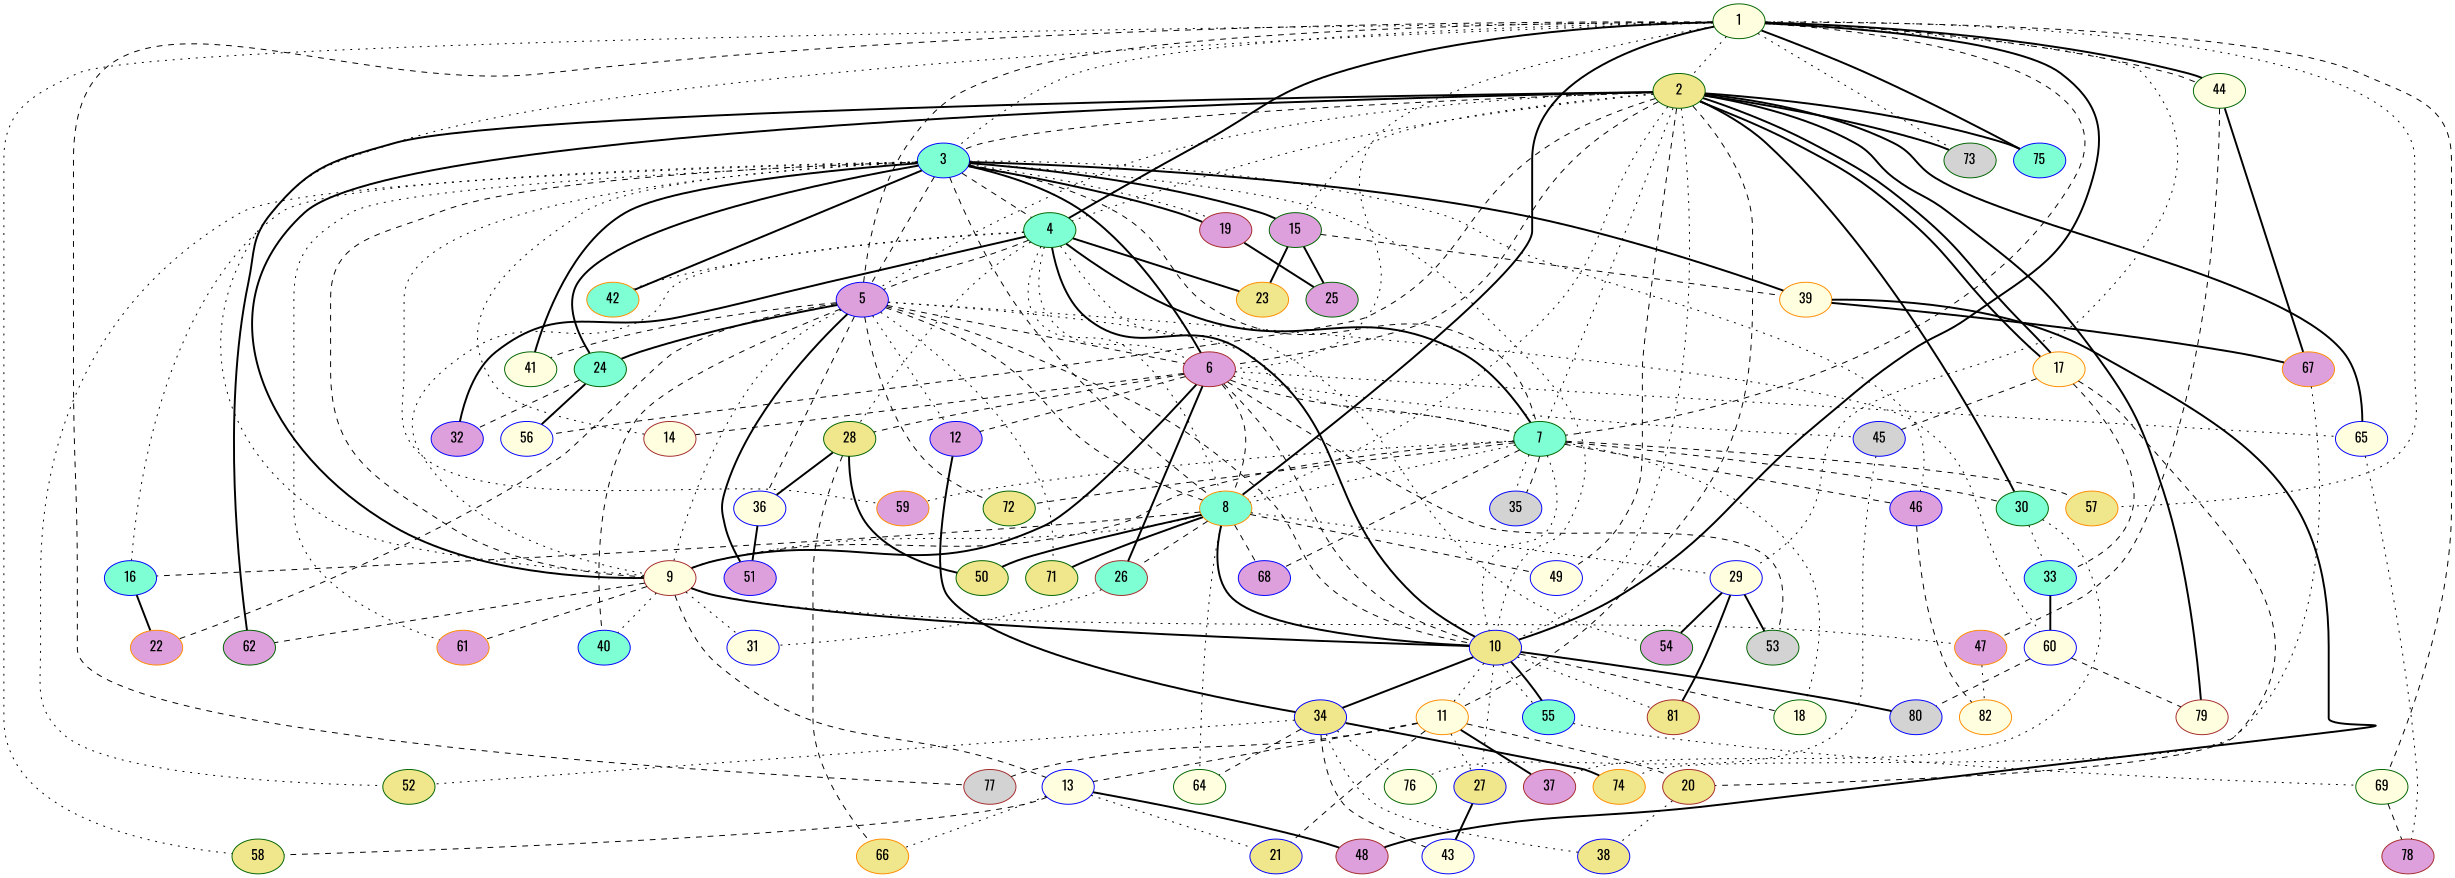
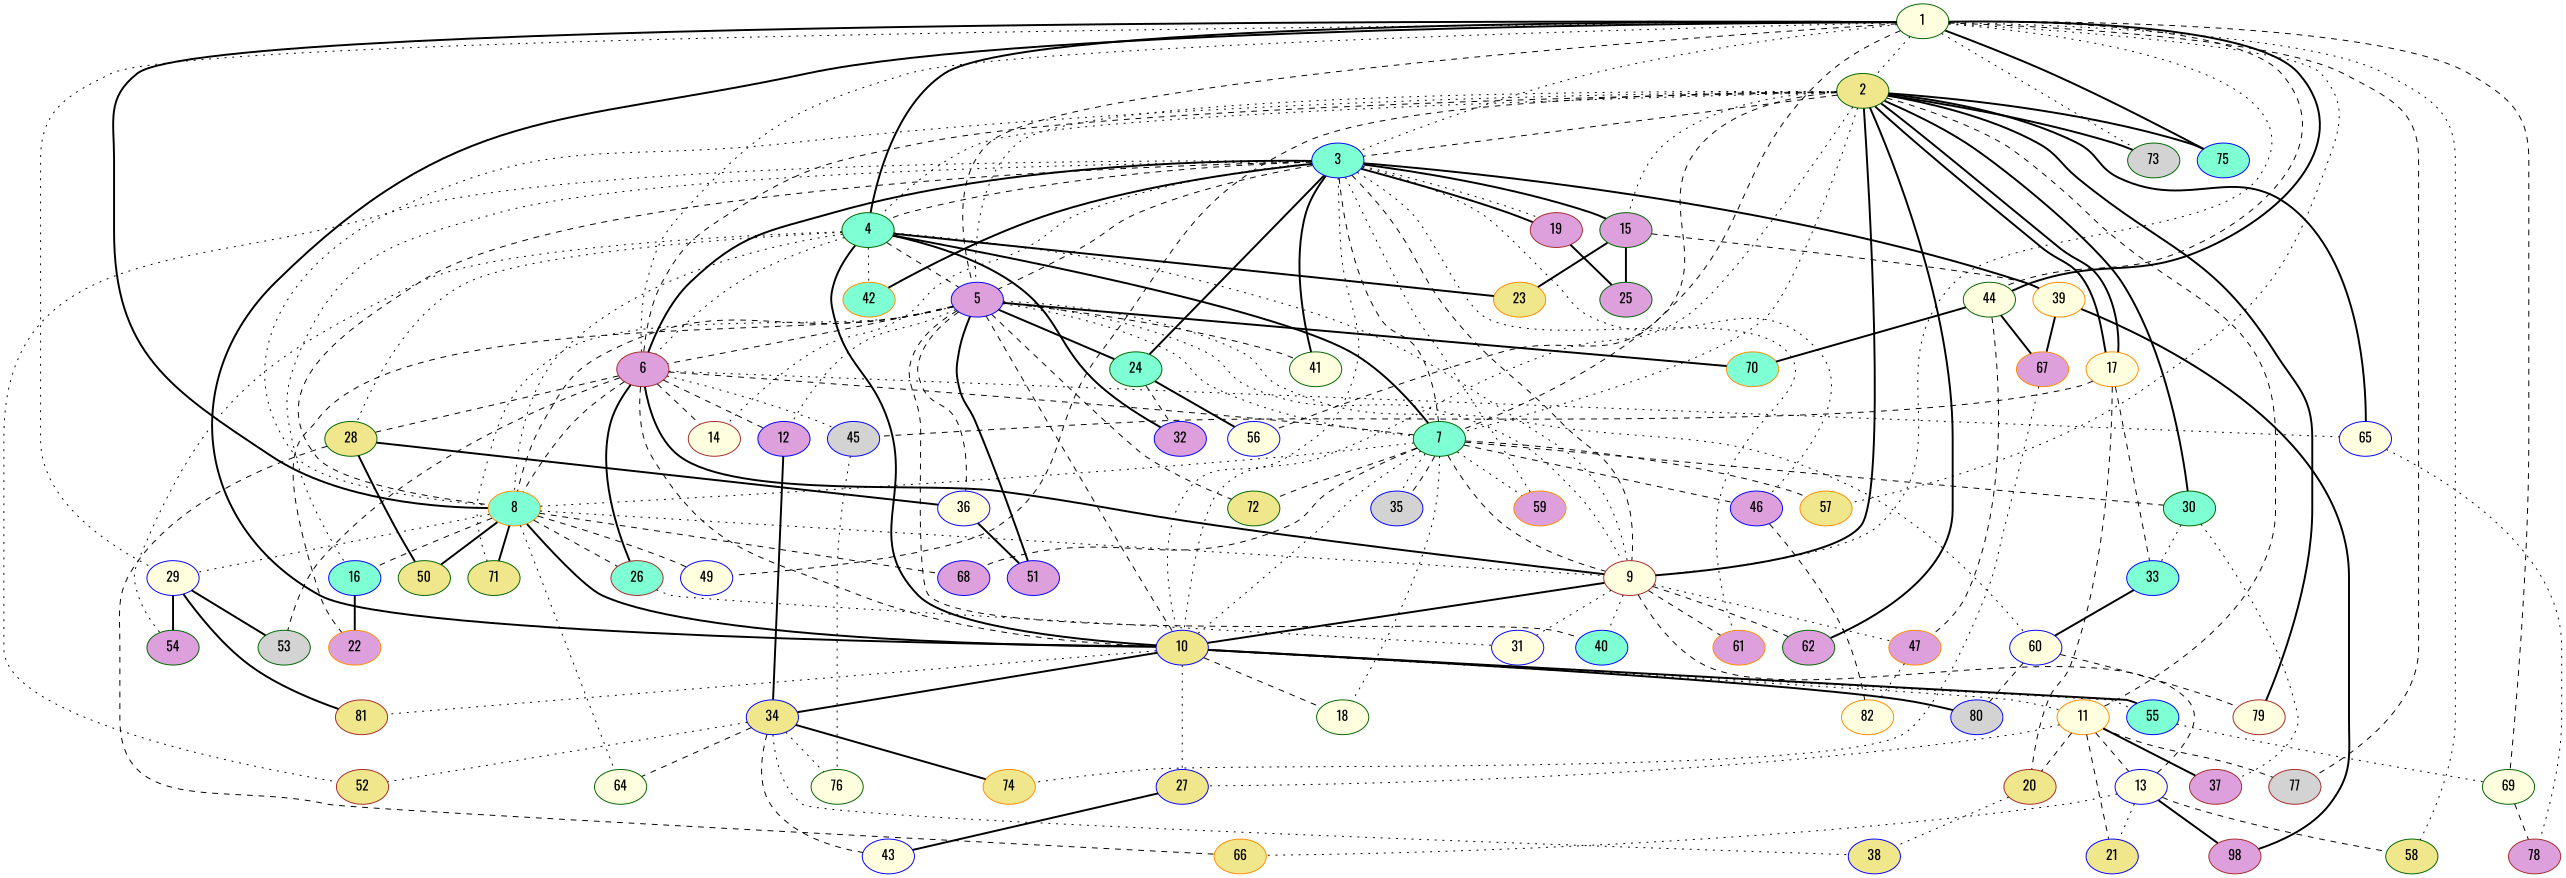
  graph {
    fontname=Oswald
    node [color=blue fillcolor=lightyellow fontname=Oswald style=filled]
    edge [fontname=Oswald style=dotted]
    1 [color=darkgreen]
    2 [color=darkgreen fillcolor=khaki]
    3 [fillcolor=aquamarine]
    4 [color=darkgreen fillcolor=aquamarine]
    5 [fillcolor=plum]
    6 [color=brown fillcolor=plum]
    7 [color=darkgreen fillcolor=aquamarine]
    8 [color=darkorange fillcolor=aquamarine]
    9 [color=brown]
    10 [fillcolor=khaki]
    29
    44 [color=darkgreen]
    57 [color=darkorange fillcolor=khaki]
    58 [color=darkgreen fillcolor=khaki]
    69 [color=darkgreen]
    73 [color=darkgreen fillcolor=lightgrey]
    75 [fillcolor=aquamarine]
    77 [color=brown fillcolor=lightgrey]
    11 [color=darkorange]
    15 [color=darkgreen fillcolor=plum]
    17 [color=darkorange]
    30 [color=darkgreen fillcolor=aquamarine]
    49
    56
    62 [color=darkgreen fillcolor=plum]
    65
    79 [color=brown]
    14 [color=brown]
    16 [fillcolor=aquamarine]
    19 [color=brown fillcolor=plum]
    24 [color=darkgreen fillcolor=aquamarine]
    39 [color=darkorange]
    41 [color=darkgreen]
    42 [color=darkorange fillcolor=aquamarine]
    46 [fillcolor=plum]
-   52 [color=darkgreen fillcolor=khaki]
+   52 [color=brown fillcolor=khaki]
    59 [color=darkorange fillcolor=plum]
    61 [color=darkorange fillcolor=plum]
    23 [color=darkorange fillcolor=khaki]
    28 [color=darkgreen fillcolor=khaki]
    32 [fillcolor=plum]
    54 [color=darkgreen fillcolor=plum]
    12 [fillcolor=plum]
    22 [color=darkorange fillcolor=plum]
    36
    40 [fillcolor=aquamarine]
    51 [fillcolor=plum]
    60
+   70 [color=darkorange fillcolor=aquamarine]
    71 [color=darkgreen fillcolor=khaki]
    72 [color=darkgreen fillcolor=khaki]
    26 [color=brown fillcolor=aquamarine]
    45 [fillcolor=lightgrey]
    53 [color=darkgreen fillcolor=lightgrey]
    18 [color=darkgreen]
    35 [fillcolor=lightgrey]
    68 [fillcolor=plum]
    50 [color=darkgreen fillcolor=khaki]
    64 [color=darkgreen]
    13
    31
    47 [color=darkorange fillcolor=plum]
    27 [fillcolor=khaki]
    34 [fillcolor=khaki]
    55 [fillcolor=aquamarine]
    80 [fillcolor=lightgrey]
    81 [color=brown fillcolor=khaki]
    67 [color=darkorange fillcolor=plum]
    78 [color=brown fillcolor=plum]
    20 [color=brown fillcolor=khaki]
    21 [fillcolor=khaki]
    37 [color=brown fillcolor=plum]
    25 [color=darkgreen fillcolor=plum]
    33 [fillcolor=aquamarine]
-   48 [color=brown fillcolor=plum]
+   48 [color=brown fillcolor=plum label=98]
    82 [color=darkorange]
    66 [color=darkorange fillcolor=khaki]
    76 [color=darkgreen]
    43
    38 [fillcolor=khaki]
    74 [color=darkorange fillcolor=khaki]
    1 -- 2
    1 -- 3
    1 -- 4 [style=bold]
    1 -- 5 [style=dashed]
    1 -- 6
    1 -- 7 [style=dashed]
    1 -- 8 [style=bold]
    1 -- 9
    1 -- 10 [style=bold]
    1 -- 29
    1 -- 44 [style=dashed]
    1 -- 44 [style=bold]
    1 -- 57
    1 -- 58
    1 -- 69 [style=dashed]
    1 -- 73
    1 -- 75 [style=bold]
    1 -- 77 [style=dashed]
    2 -- 3 [style=dashed]
    2 -- 4
    2 -- 5
    2 -- 6 [style=dashed]
    2 -- 7
    2 -- 8
    2 -- 9 [style=bold]
    2 -- 10
    2 -- 73 [style=bold]
    2 -- 75 [style=bold]
    2 -- 11 [style=dashed]
    2 -- 15
    2 -- 17 [style=bold]
    2 -- 17 [style=bold]
    2 -- 30 [style=bold]
    2 -- 49 [style=dashed]
    2 -- 56 [style=dashed]
    2 -- 62 [style=bold]
    2 -- 65 [style=bold]
    2 -- 79 [style=bold]
    3 -- 4 [style=dashed]
    3 -- 5 [style=dashed]
    3 -- 6 [style=bold]
    3 -- 7 [style=dashed]
    3 -- 8 [style=dashed]
    3 -- 9 [style=dashed]
    3 -- 10
    3 -- 15 [style=bold]
    3 -- 14
    3 -- 16
    3 -- 19 [style=bold]
    3 -- 19
    3 -- 24 [style=bold]
    3 -- 39 [style=bold]
    3 -- 41 [style=bold]
    3 -- 42 [style=bold]
    3 -- 46
    3 -- 52
    3 -- 59
    3 -- 61
    4 -- 5 [style=dashed]
    4 -- 6
    4 -- 7 [style=bold]
    4 -- 8
    4 -- 9
    4 -- 10 [style=bold]
    4 -- 42
    4 -- 23 [style=bold]
    4 -- 28
    4 -- 32 [style=bold]
    4 -- 54
    5 -- 6 [style=dashed]
    5 -- 7
    5 -- 8 [style=dashed]
    5 -- 9
    5 -- 10 [style=dashed]
    5 -- 24 [style=bold]
    5 -- 41 [style=dashed]
    5 -- 12
    5 -- 22 [style=dashed]
    5 -- 36 [style=dashed]
    5 -- 40 [style=dashed]
    5 -- 51 [style=bold]
    5 -- 60
+   5 -- 70 [style=bold]
    5 -- 71
    5 -- 72 [style=dashed]
    6 -- 7 [style=dashed]
    6 -- 8 [style=dashed]
    6 -- 9 [style=bold]
    6 -- 10 [style=dashed]
    6 -- 65
    6 -- 14 [style=dashed]
    6 -- 28 [style=dashed]
    6 -- 12 [style=dashed]
    6 -- 26 [style=bold]
    6 -- 45
    6 -- 53 [style=dashed]
    7 -- 8
    7 -- 9 [style=dashed]
    7 -- 10
    7 -- 57 [style=dashed]
    7 -- 30 [style=dashed]
    7 -- 46 [style=dashed]
    7 -- 59
    7 -- 72 [style=dashed]
    7 -- 18
    7 -- 35
    7 -- 35 [style=dashed]
    7 -- 68 [style=dashed]
    8 -- 9
    8 -- 10 [style=bold]
    8 -- 29
    8 -- 49 [style=dashed]
    8 -- 16 [style=dashed]
    8 -- 71 [style=bold]
    8 -- 26 [style=dashed]
    8 -- 68 [style=dashed]
    8 -- 50 [style=bold]
    8 -- 64
    9 -- 10 [style=bold]
    9 -- 62 [style=dashed]
    9 -- 61 [style=dashed]
    9 -- 40
    9 -- 13 [style=dashed]
    9 -- 31
    9 -- 47
    10 -- 11
    10 -- 18 [style=dashed]
    10 -- 27
    10 -- 34 [style=bold]
    10 -- 55
    10 -- 55 [style=bold]
    10 -- 80 [style=bold]
    10 -- 81
    29 -- 54 [style=bold]
    29 -- 53 [style=bold]
    29 -- 81 [style=bold]
+   44 -- 70 [style=bold]
    44 -- 47 [style=dashed]
    44 -- 67 [style=bold]
    69 -- 78 [style=dashed]
    11 -- 77 [style=dashed]
    11 -- 13 [style=dashed]
    11 -- 27
    11 -- 20 [style=dashed]
    11 -- 21 [style=dashed]
    11 -- 37 [style=bold]
    15 -- 39 [style=dashed]
    15 -- 23 [style=bold]
    15 -- 25 [style=bold]
    17 -- 45 [style=dashed]
    17 -- 20 [style=dashed]
    17 -- 33 [style=dashed]
    30 -- 37
    30 -- 33
    65 -- 78
    16 -- 22 [style=bold]
    19 -- 25 [style=bold]
    24 -- 56 [style=bold]
    24 -- 32 [style=dashed]
    39 -- 67 [style=bold]
    39 -- 48 [style=bold]
    46 -- 82 [style=dashed]
    28 -- 36 [style=bold]
    28 -- 50 [style=bold]
    28 -- 66 [style=dashed]
    12 -- 34 [style=bold]
    36 -- 51 [style=bold]
    60 -- 79 [style=dashed]
    60 -- 80 [style=dashed]
    26 -- 31
    45 -- 76
    13 -- 58 [style=dashed]
    13 -- 21
    13 -- 48 [style=bold]
    13 -- 66
    47 -- 82
    27 -- 43 [style=bold]
    34 -- 52
    34 -- 64 [style=dashed]
    34 -- 76
    34 -- 43 [style=dashed]
    34 -- 38
    34 -- 74 [style=bold]
    55 -- 69
    67 -- 74
    20 -- 38
    33 -- 60 [style=bold]
  }
